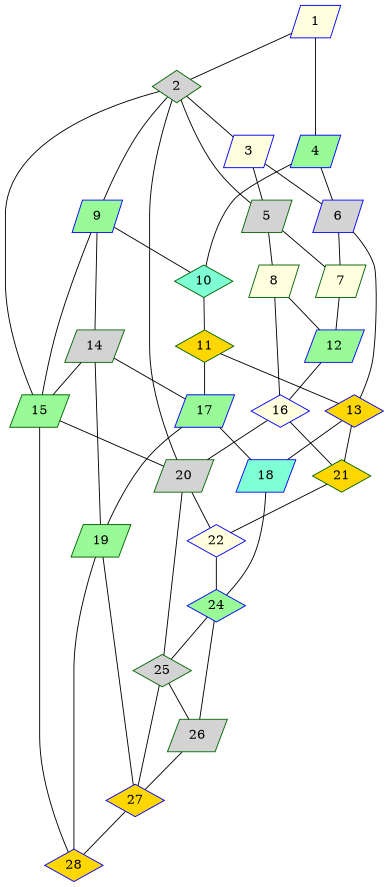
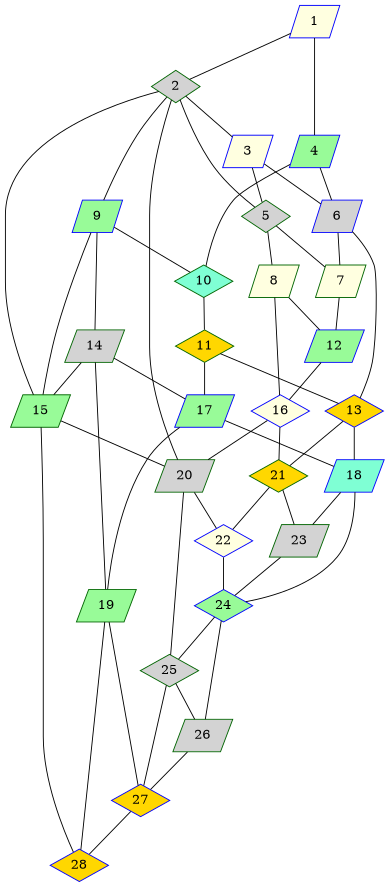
  graph {
    node [color=blue fillcolor=lightgrey shape=parallelogram style=filled]
    edge [weight=1.0]
    1 [fillcolor=lightyellow]
    2 [color=darkgreen shape=diamond]
    4 [fillcolor=palegreen]
    3 [fillcolor=lightyellow]
-   5 [color=darkgreen]
+   5 [color=darkgreen shape=diamond]
    9 [fillcolor=palegreen]
    15 [color=darkgreen fillcolor=palegreen]
    20 [color=darkgreen]
    6
    10 [color=darkgreen fillcolor=aquamarine shape=diamond]
    7 [color=darkgreen fillcolor=lightyellow]
    8 [color=darkgreen fillcolor=lightyellow]
    14 [color=darkgreen]
    28 [fillcolor=gold shape=diamond]
    22 [fillcolor=lightyellow shape=diamond]
    25 [color=darkgreen shape=diamond]
    13 [fillcolor=gold shape=diamond]
    11 [color=darkgreen fillcolor=gold shape=diamond]
    12 [fillcolor=palegreen]
    16 [fillcolor=lightyellow shape=diamond]
    18 [fillcolor=aquamarine]
    21 [color=darkgreen fillcolor=gold shape=diamond]
    17 [fillcolor=palegreen]
    19 [color=darkgreen fillcolor=palegreen]
+   23 [color=darkgreen]
    24 [fillcolor=palegreen shape=diamond]
    27 [fillcolor=gold shape=diamond]
    26 [color=darkgreen]
    1 -- 2
    1 -- 4 [weight=2.0]
    2 -- 3
    2 -- 5
    2 -- 9
    2 -- 15
    2 -- 20
    4 -- 6
    4 -- 10
    3 -- 5
    3 -- 6
    5 -- 7
    5 -- 8
    9 -- 15
    9 -- 10
    9 -- 14
    15 -- 20
    15 -- 28
    20 -- 22
    20 -- 25
    6 -- 7
    6 -- 13
    10 -- 11 [weight=2.0]
    7 -- 12 [weight=2.0]
    8 -- 12
    8 -- 16
    14 -- 15
    14 -- 17
    14 -- 19
    22 -- 24
    25 -- 27
    25 -- 26
    13 -- 18
    13 -- 21
    11 -- 13
    11 -- 17
    12 -- 16
    16 -- 20
    16 -- 21
+   18 -- 23
    18 -- 24
    21 -- 22
+   21 -- 23
    17 -- 18
    17 -- 19
    19 -- 28
    19 -- 27
+   23 -- 24
    24 -- 25
    24 -- 26
    27 -- 28
    26 -- 27
  }
